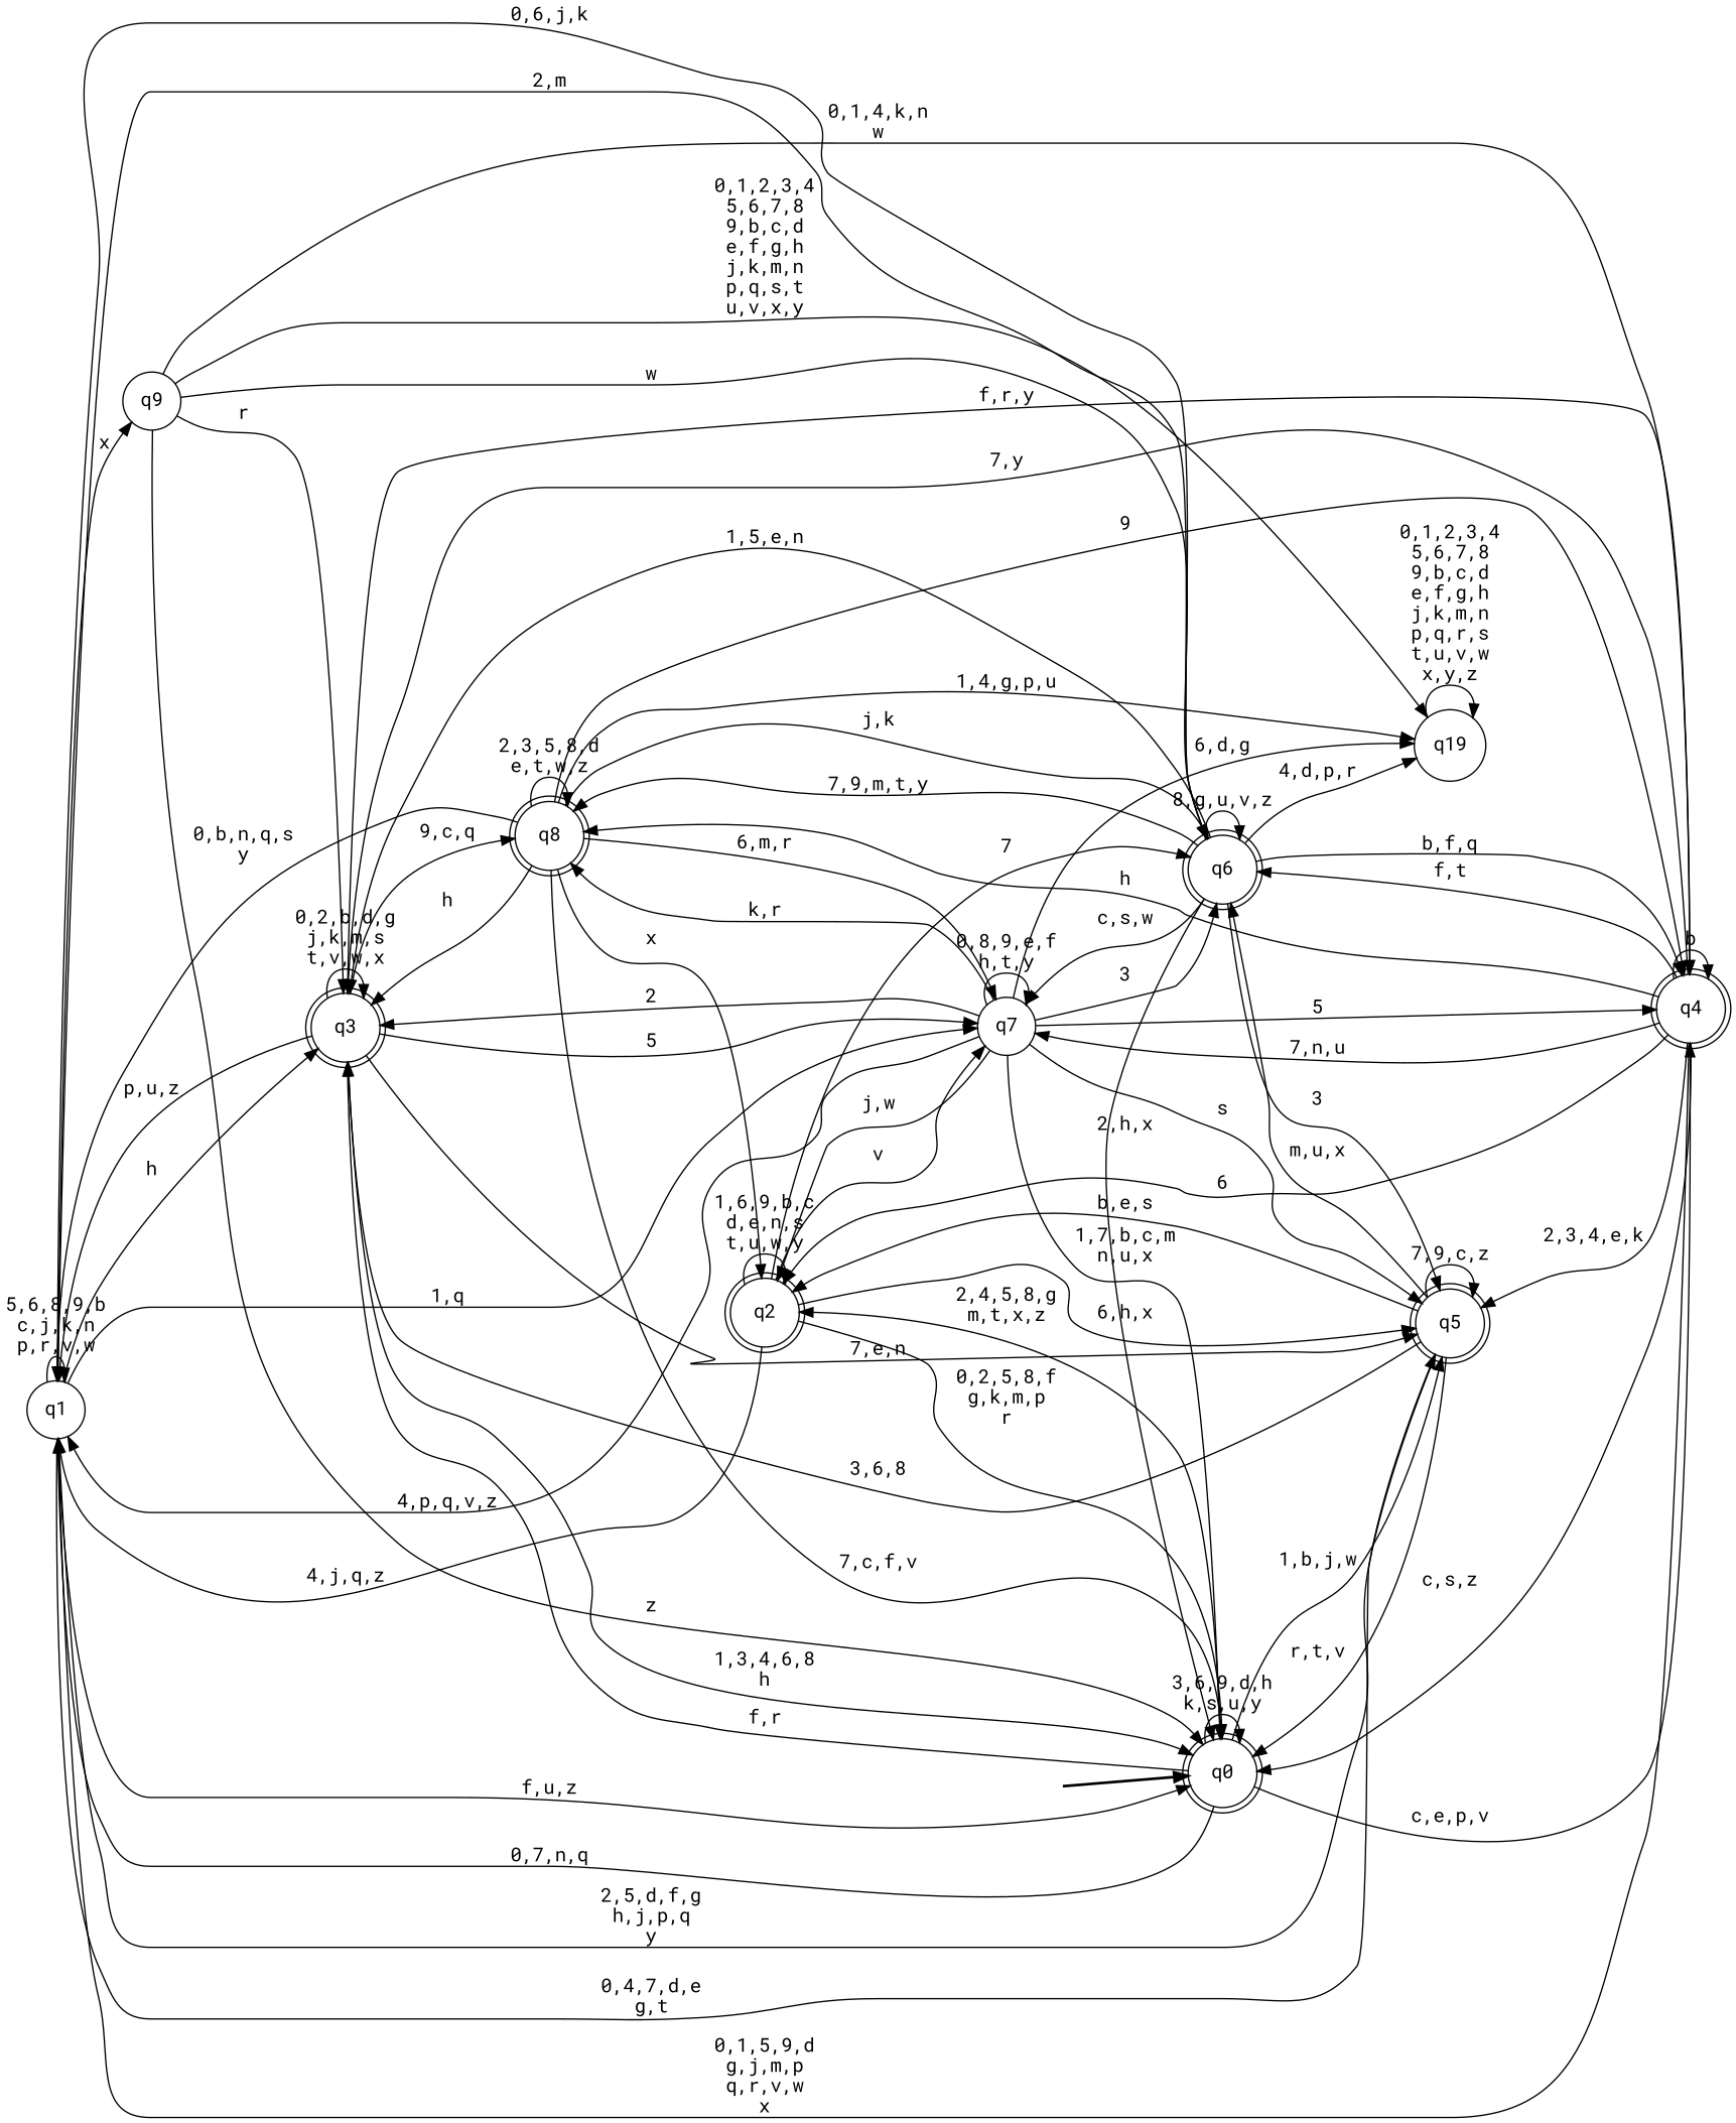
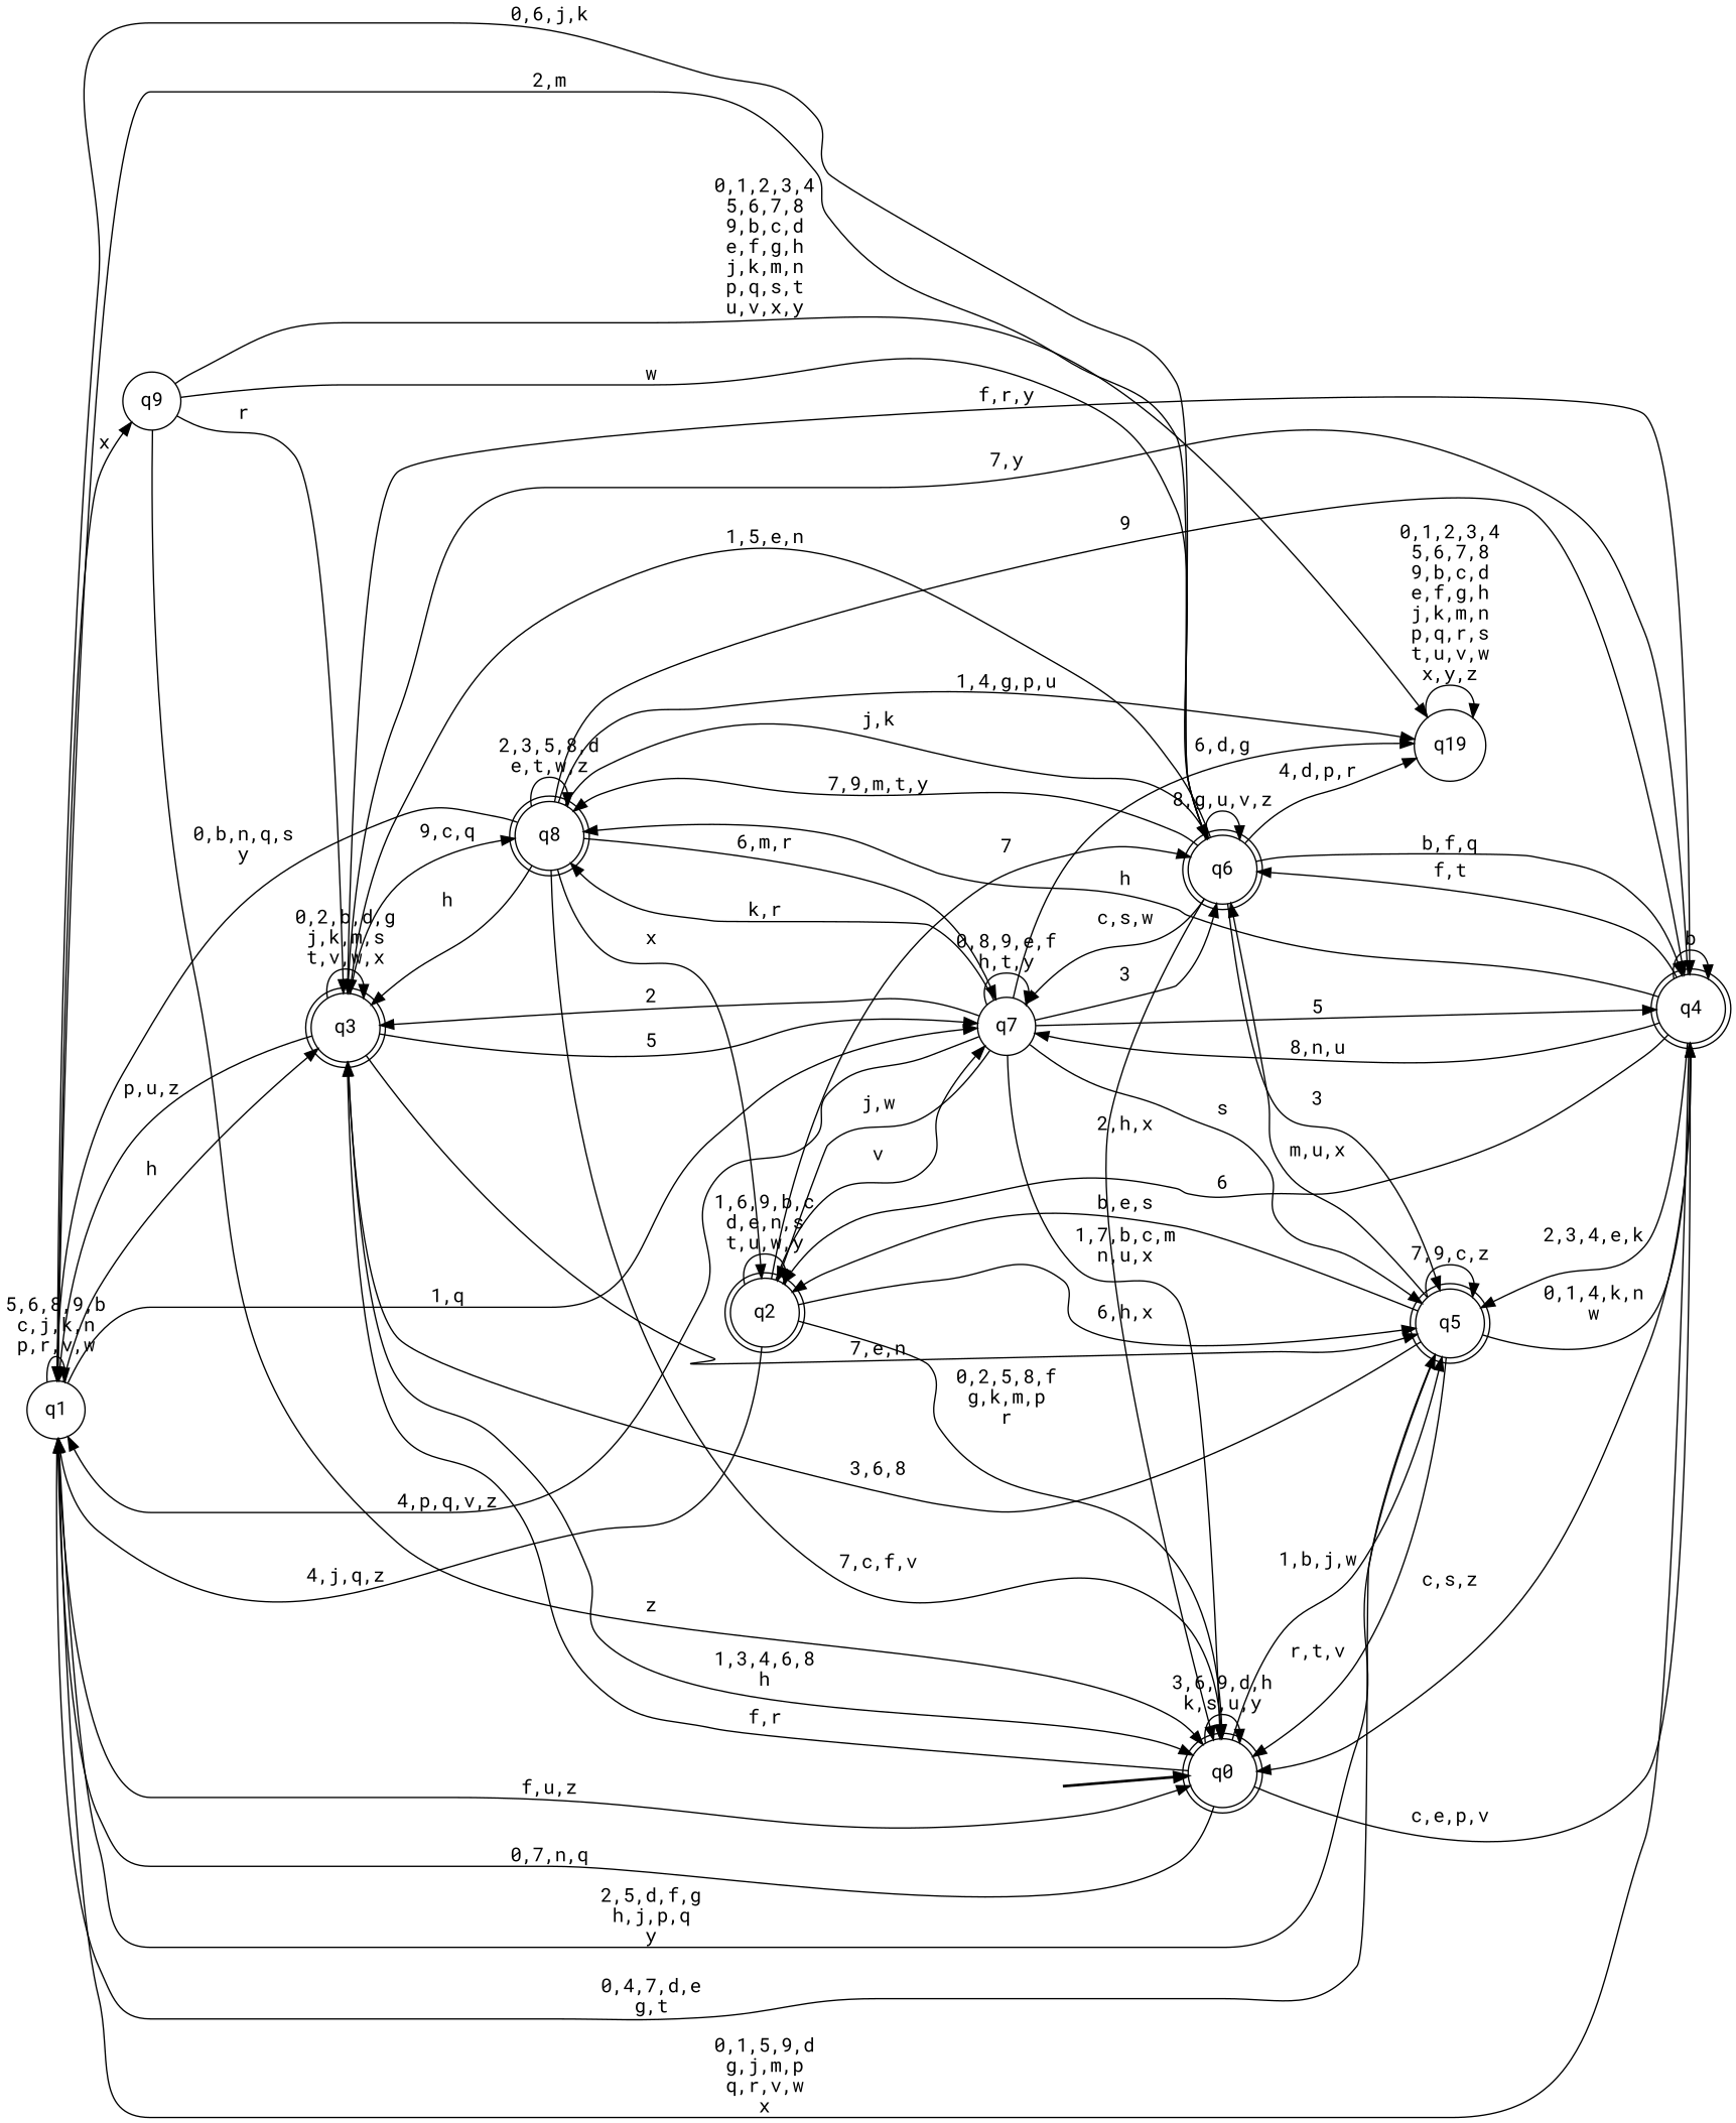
  digraph {
    fontname="Roboto Mono"
    rankdir=LR
    node [fontname="Roboto Mono" shape=doublecircle style="rounded,filled" color=black fillcolor=white]
    edge [fontname="Roboto Mono"]
    __start0 [height=0 shape=none style=invis width=0 color="" fillcolor=""]
    n2 [label=q0]
    n3 [label=q1 shape=circle style=filled]
    n4 [label=q2]
    n5 [label=q3]
    n6 [label=q4]
    n7 [label=q5]
    n8 [label=q6]
    n9 [label=q7 shape=circle style=filled]
    n10 [label=q9 shape=circle style=filled]
    n11 [label=q8]
    n12 [label=q19 shape=circle style=filled]
    subgraph cluster_1 {
      nodesep=0.15
      ranksep=0.15
      style=invis
      __start0
      n2
    }
    __start0 -> n2 [penwidth=2]
    n2 -> n2 [label="3,6,9,d,h\nk,s,u,y"]
    n2 -> n3 [label="0,7,n,q"]
-   n2 -> n4 [label="2,4,5,8,g\nm,t,x,z"]
    n2 -> n5 [label="f,r"]
    n2 -> n6 [label="c,e,p,v"]
    n2 -> n7 [label="1,b,j,w"]
    n3 -> n2 [label="f,u,z"]
    n3 -> n3 [label="5,6,8,9,b\nc,j,k,n\np,r,v,w"]
    n3 -> n5 [label=h]
    n3 -> n7 [label="0,4,7,d,e\ng,t"]
    n3 -> n8 [label="2,m"]
    n3 -> n9 [label="1,q"]
    n3 -> n10 [label=x]
    n4 -> n2 [label="0,2,5,8,f\ng,k,m,p\nr"]
    n4 -> n3 [label="4,j,q,z"]
    n4 -> n4 [label="1,6,9,b,c\nd,e,n,s\nt,u,w,y"]
    n4 -> n7 [label="6,h,x"]
    n4 -> n8 [label=7]
    n4 -> n9 [label=v]
    n5 -> n2 [label="1,3,4,6,8\nh"]
    n5 -> n3 [label="p,u,z"]
    n5 -> n5 [label="0,2,b,d,g\nj,k,m,s\nt,v,w,x"]
    n5 -> n6 [label="f,r,y"]
    n5 -> n7 [label="7,e,n"]
    n5 -> n9 [label=5]
    n5 -> n11 [label="9,c,q"]
    n6 -> n2 [label="c,s,z"]
    n6 -> n3 [label="0,1,5,9,d\ng,j,m,p\nq,r,v,w\nx"]
    n6 -> n4 [label=6]
    n6 -> n5 [label="7,y"]
    n6 -> n6 [label=b]
    n6 -> n7 [label="2,3,4,e,k"]
    n6 -> n8 [label="f,t"]
-   n6 -> n9 [label="7,n,u"]
+   n6 -> n9 [label="8,n,u"]
    n6 -> n11 [label=h]
    n7 -> n2 [label="r,t,v"]
    n7 -> n3 [label="2,5,d,f,g\nh,j,p,q\ny"]
    n7 -> n4 [label="b,e,s"]
    n7 -> n5 [label="3,6,8"]
-   n10 -> n6 [label="0,1,4,k,n\nw"]
+   n7 -> n6 [label="0,1,4,k,n\nw"]
    n7 -> n7 [label="7,9,c,z"]
    n7 -> n8 [label="m,u,x"]
    n8 -> n2 [label="2,h,x"]
    n8 -> n3 [label="0,6,j,k"]
    n8 -> n5 [label="1,5,e,n"]
    n8 -> n6 [label="b,f,q"]
    n8 -> n7 [label=3]
    n8 -> n8 [label="8,g,u,v,z"]
    n8 -> n9 [label="c,s,w"]
    n8 -> n11 [label="7,9,m,t,y"]
    n8 -> n12 [label="4,d,p,r"]
    n9 -> n2 [label="1,7,b,c,m\nn,u,x"]
    n9 -> n3 [label="4,p,q,v,z"]
    n9 -> n4 [label="j,w"]
    n9 -> n5 [label=2]
    n9 -> n6 [label=5]
    n9 -> n7 [label=s]
    n9 -> n8 [label=3]
    n9 -> n9 [label="0,8,9,e,f\nh,t,y"]
    n9 -> n11 [label="k,r"]
    n9 -> n12 [label="6,d,g"]
    n10 -> n2 [label=z]
    n10 -> n5 [label=r]
    n10 -> n8 [label=w]
    n10 -> n12 [label="0,1,2,3,4\n5,6,7,8\n9,b,c,d\ne,f,g,h\nj,k,m,n\np,q,s,t\nu,v,x,y"]
    n11 -> n2 [label="7,c,f,v"]
    n11 -> n3 [label="0,b,n,q,s\ny"]
    n11 -> n4 [label=x]
    n11 -> n5 [label=h]
    n11 -> n6 [label=9]
    n11 -> n8 [label="j,k"]
    n11 -> n9 [label="6,m,r"]
    n11 -> n11 [label="2,3,5,8,d\ne,t,w,z"]
    n11 -> n12 [label="1,4,g,p,u"]
    n12 -> n12 [label="0,1,2,3,4\n5,6,7,8\n9,b,c,d\ne,f,g,h\nj,k,m,n\np,q,r,s\nt,u,v,w\nx,y,z"]
  }
